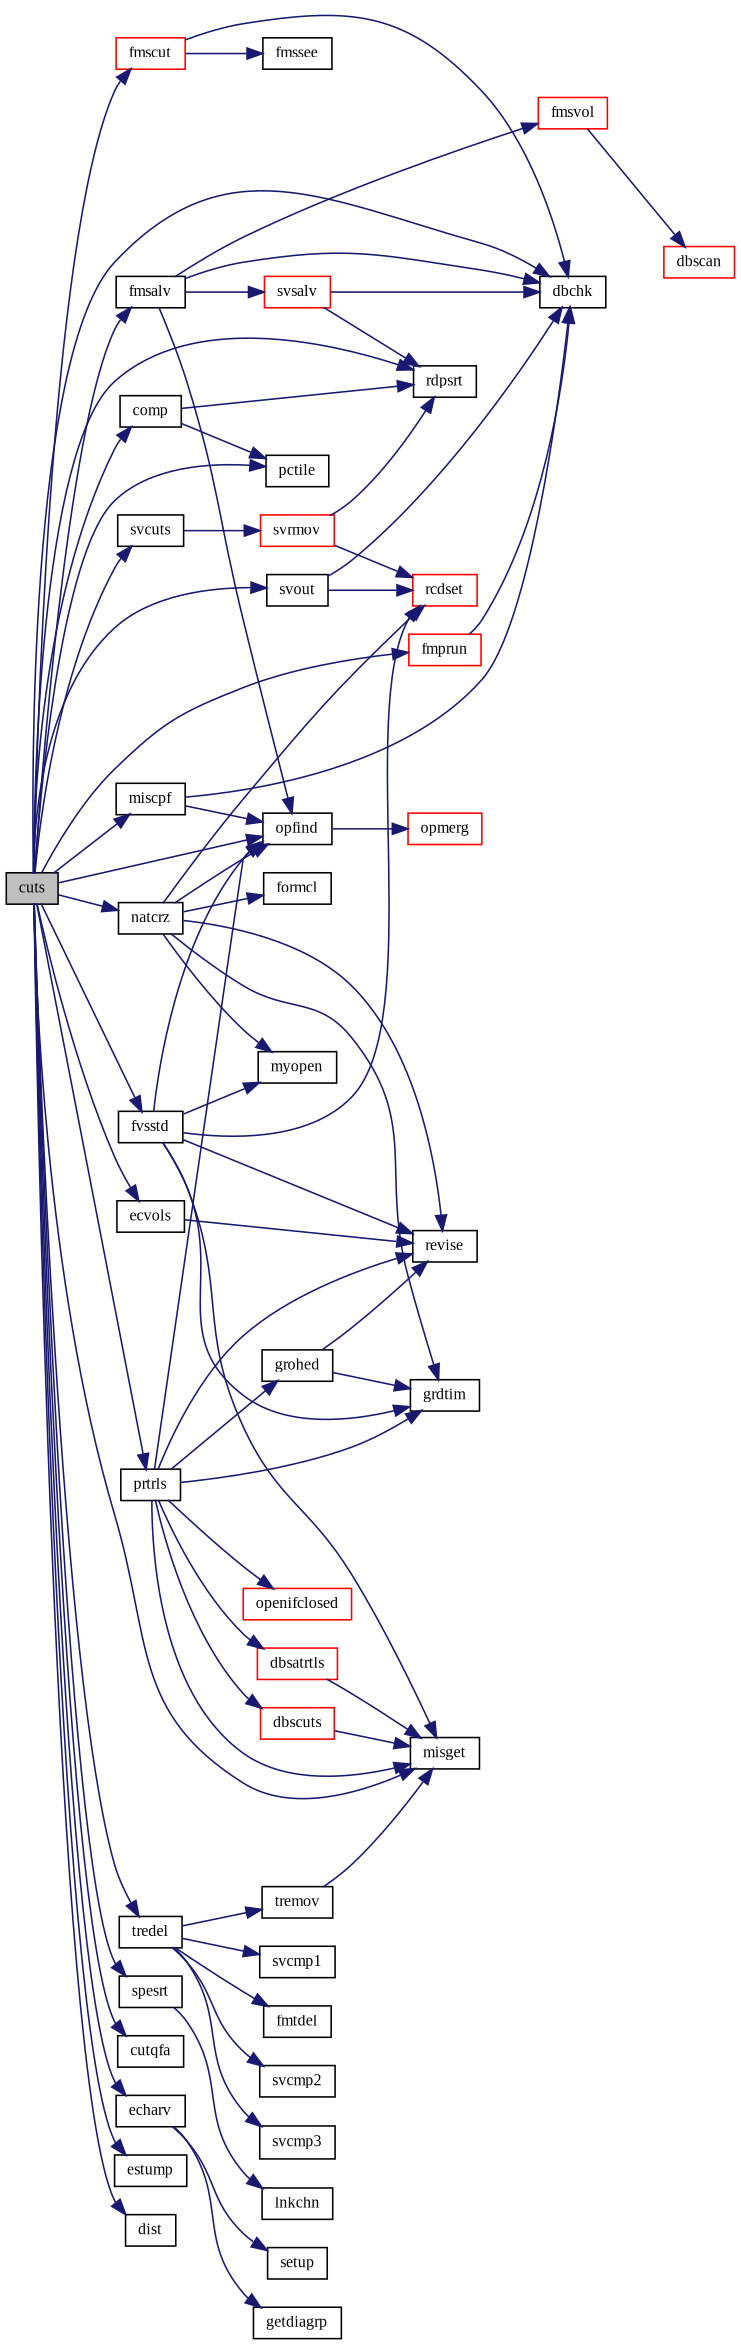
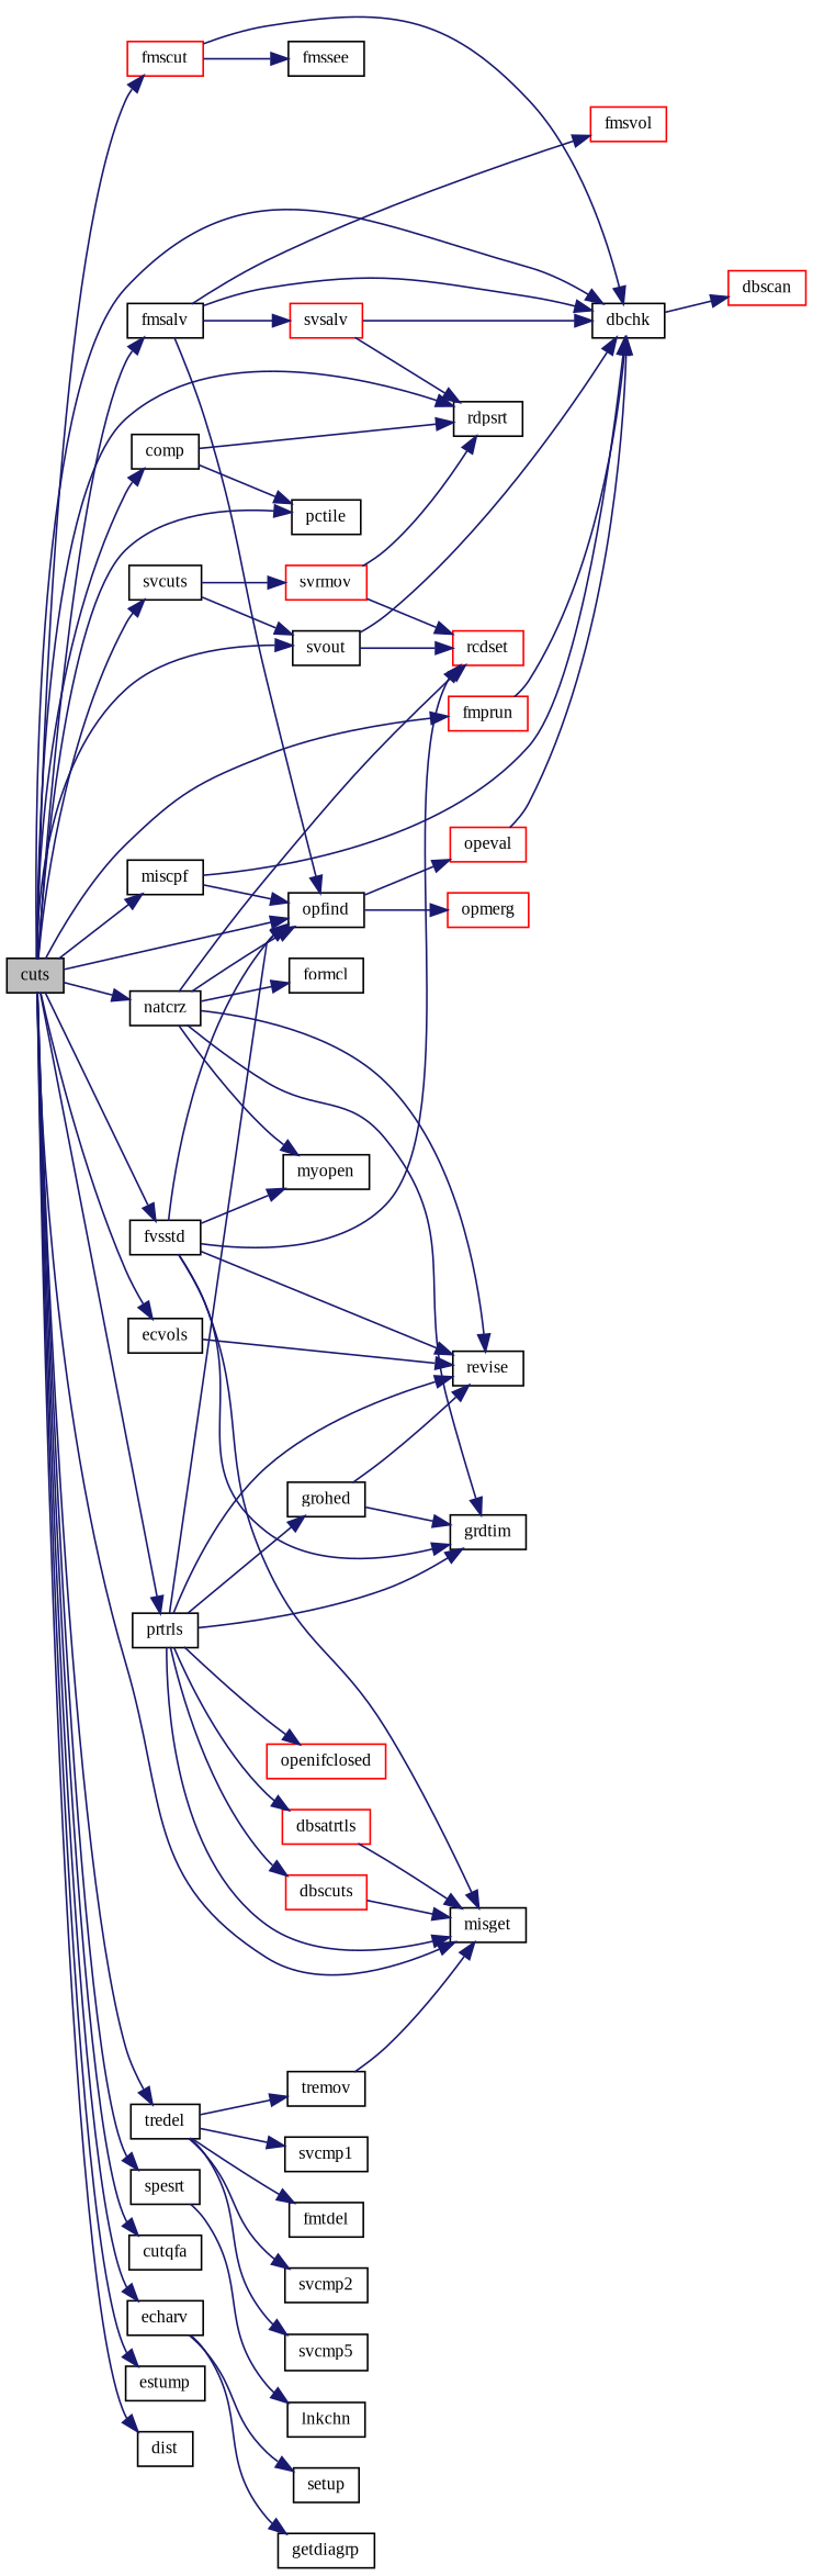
  digraph {
    fontname="Liberation Serif"
    rankdir=LR
    node [color=black fillcolor=white fontname="Liberation Serif" fontsize=10 shape=record style=filled]
    edge [color=midnightblue fontname="Liberation Serif" fontsize=10 labelfontname=Helvetica labelfontsize=10 style=solid]
    n1 [fillcolor=grey75 fontcolor=black height=0.2 label=cuts width=0.4]
    n2 [height=0.2 label=dbchk width=0.4]
    n3 [height=0.2 label=rdpsrt width=0.4]
    n4 [height=0.2 label=tredel width=0.4]
    n5 [height=0.2 label=misget width=0.4]
    n6 [height=0.2 label=spesrt width=0.4]
    n7 [height=0.2 label=fmsalv width=0.4]
    n8 [height=0.2 label=opfind width=0.4]
    n9 [height=0.2 label=ecvols width=0.4]
    n10 [height=0.2 label=miscpf width=0.4]
    n11 [height=0.2 label=cutqfa width=0.4]
    n12 [height=0.2 label=echarv width=0.4]
    n13 [height=0.2 label=estump width=0.4]
    n14 [height=0.2 label=prtrls width=0.4]
    n15 [height=0.2 label=fvsstd width=0.4]
    n16 [height=0.2 label=natcrz width=0.4]
    n17 [height=0.2 label=svcuts width=0.4]
    n18 [height=0.2 label=svout width=0.4]
    n19 [height=0.2 label=comp width=0.4]
    n20 [height=0.2 label=pctile width=0.4]
    n21 [height=0.2 label=dist width=0.4]
    n22 [color=red height=0.2 label=fmscut width=0.4]
    n23 [color=red height=0.2 label=fmprun width=0.4]
    n24 [color=red height=0.2 label=dbscan width=0.4]
    n25 [height=0.2 label=svcmp1 width=0.4]
    n26 [height=0.2 label=tremov width=0.4]
    n27 [height=0.2 label=fmtdel width=0.4]
    n28 [height=0.2 label=svcmp2 width=0.4]
-   n29 [height=0.2 label=svcmp3 width=0.4]
+   n29 [height=0.2 label=svcmp5 width=0.4]
    n30 [height=0.2 label=lnkchn width=0.4]
    n31 [color=red height=0.2 label=fmsvol width=0.4]
    n32 [color=red height=0.2 label=svsalv width=0.4]
    n33 [color=red height=0.2 label=opmerg width=0.4]
+   n34 [color=red height=0.2 label=opeval width=0.4]
    n35 [height=0.2 label=revise width=0.4]
    n36 [height=0.2 label=setup width=0.4]
    n37 [height=0.2 label=getdiagrp width=0.4]
    n38 [color=red height=0.2 label=dbsatrtls width=0.4]
    n39 [color=red height=0.2 label=dbscuts width=0.4]
    n40 [color=red height=0.2 label=openifclosed width=0.4]
    n41 [height=0.2 label=grdtim width=0.4]
    n42 [height=0.2 label=grohed width=0.4]
    n43 [height=0.2 label=myopen width=0.4]
    n44 [color=red height=0.2 label=rcdset width=0.4]
    n45 [height=0.2 label=formcl width=0.4]
    n46 [color=red height=0.2 label=svrmov width=0.4]
    n47 [height=0.2 label=fmssee width=0.4]
    n1 -> n2
    n1 -> n3
    n1 -> n4
    n1 -> n5
    n1 -> n6
    n1 -> n7
    n1 -> n8
    n1 -> n9
    n1 -> n10
    n1 -> n11
    n1 -> n12
    n1 -> n13
    n1 -> n14
    n1 -> n15
    n1 -> n16
    n1 -> n17
    n1 -> n18
    n1 -> n19
    n1 -> n20
    n1 -> n21
    n1 -> n22
    n1 -> n23
-   n31 -> n24
+   n2 -> n24
    n4 -> n25
    n4 -> n26
    n4 -> n27
    n4 -> n28
    n4 -> n29
    n6 -> n30
    n7 -> n2
    n7 -> n8
    n7 -> n31
    n7 -> n32
    n8 -> n33
+   n8 -> n34
    n9 -> n35
    n10 -> n2
    n10 -> n8
    n12 -> n36
    n12 -> n37
    n14 -> n5
    n14 -> n8
    n14 -> n35
    n14 -> n38
    n14 -> n39
    n14 -> n40
    n14 -> n41
    n14 -> n42
    n15 -> n5
    n15 -> n8
    n15 -> n35
    n15 -> n41
    n15 -> n43
    n15 -> n44
    n16 -> n8
    n16 -> n35
    n16 -> n41
    n16 -> n43
    n16 -> n44
    n16 -> n45
+   n17 -> n18
    n17 -> n46
    n18 -> n2
    n18 -> n44
    n19 -> n3
    n19 -> n20
    n22 -> n2
    n22 -> n47
    n23 -> n2
    n26 -> n5
    n32 -> n2
    n32 -> n3
+   n34 -> n2
    n38 -> n5
    n39 -> n5
    n42 -> n35
    n42 -> n41
    n46 -> n3
    n46 -> n44
  }
